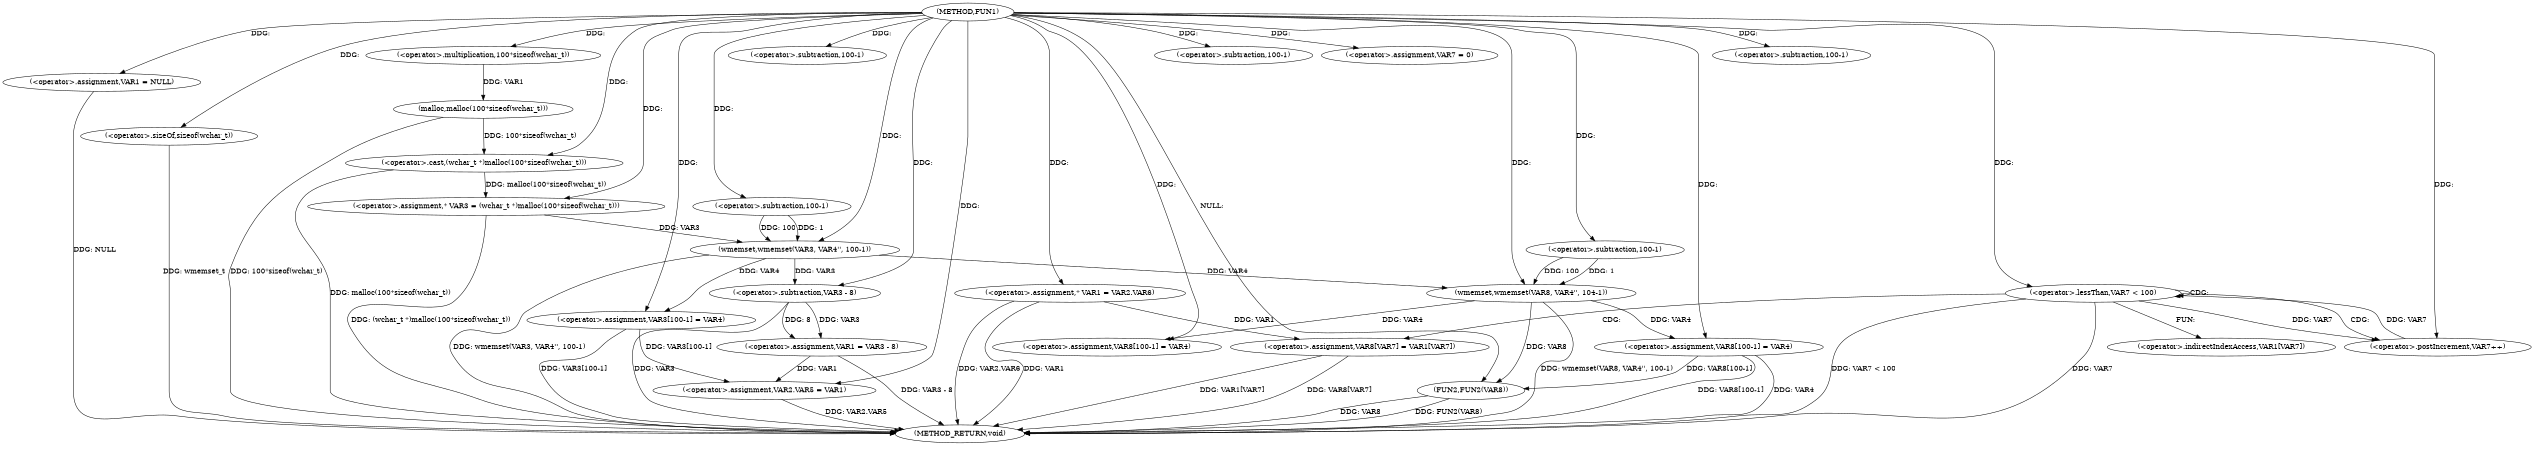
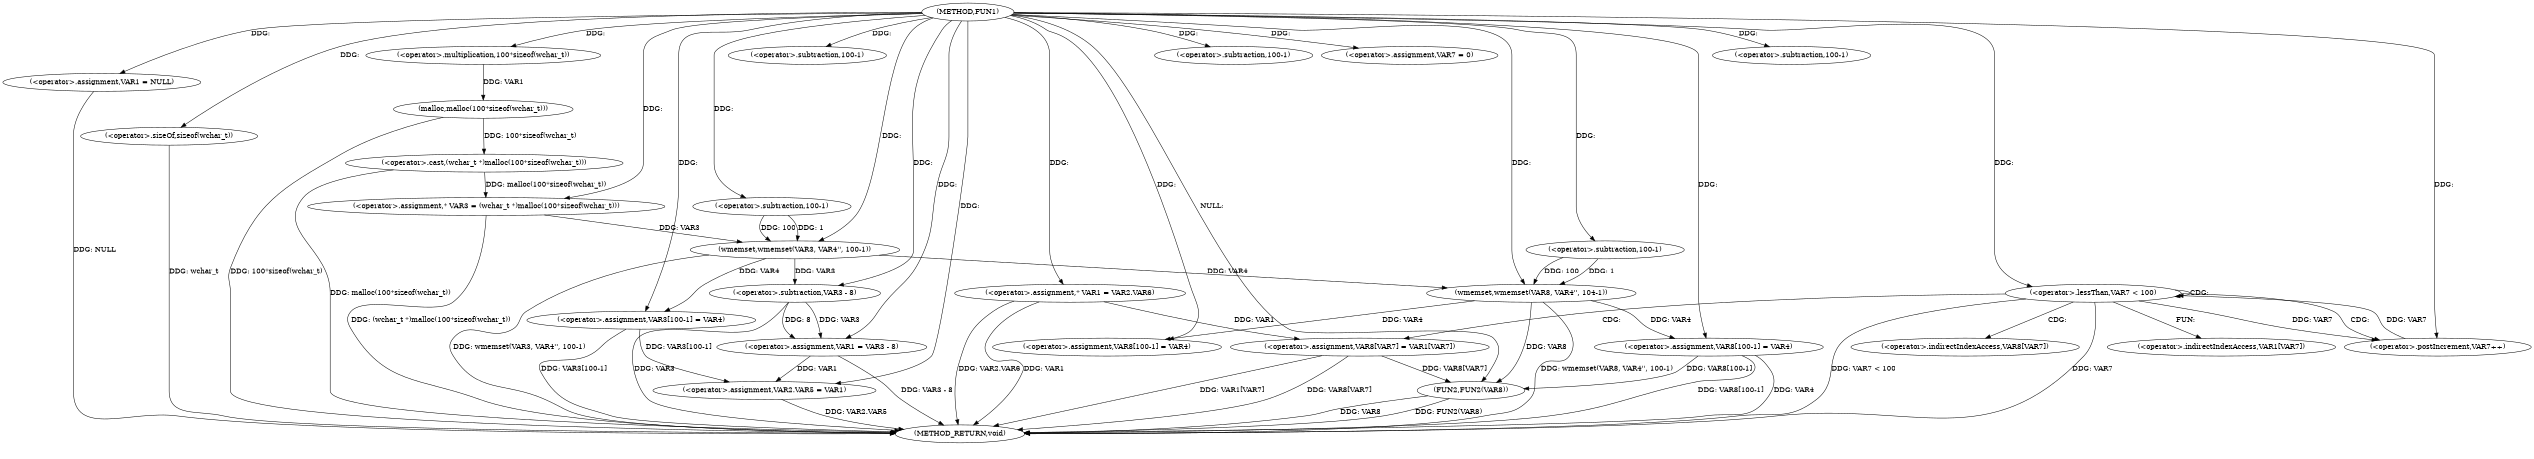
  digraph {
    n1 [label="(METHOD,FUN1)"]
    n2 [label="(<operator>.assignment,VAR1 = NULL)"]
    n3 [label="(<operator>.assignment,* VAR3 = (wchar_t *)malloc(100*sizeof(wchar_t)))"]
    n4 [label="(<operator>.multiplication,100*sizeof(wchar_t))"]
    n5 [label="(<operator>.sizeOf,sizeof(wchar_t))"]
    n6 [label="(wmemset,wmemset(VAR3, VAR4'', 100-1))"]
    n7 [label="(<operator>.subtraction,100-1)"]
    n8 [label="(<operator>.assignment,VAR3[100-1] = VAR4)"]
    n9 [label="(<operator>.subtraction,100-1)"]
    n10 [label="(<operator>.assignment,VAR1 = VAR3 - 8)"]
    n11 [label="(<operator>.subtraction,VAR3 - 8)"]
    n12 [label="(<operator>.assignment,VAR2.VAR5 = VAR1)"]
    n13 [label="(<operator>.assignment,* VAR1 = VAR2.VAR6)"]
    n14 [label="(wmemset,wmemset(VAR8, VAR4'', 104-1))"]
    n15 [label="(<operator>.subtraction,100-1)"]
    n16 [label="(<operator>.assignment,VAR8[100-1] = VAR4)"]
    n17 [label="(<operator>.subtraction,100-1)"]
    n18 [label="(<operator>.assignment,VAR7 = 0)"]
    n19 [label="(<operator>.lessThan,VAR7 < 100)"]
    n20 [label="(<operator>.postIncrement,VAR7++)"]
    n21 [label="(<operator>.assignment,VAR8[100-1] = VAR4)"]
    n22 [label="(<operator>.subtraction,100-1)"]
    n23 [label="(FUN2,FUN2(VAR8))"]
    n24 [label="(METHOD_RETURN,void)"]
    n25 [label="(malloc,malloc(100*sizeof(wchar_t)))"]
    n26 [label="(<operator>.assignment,VAR8[VAR7] = VAR1[VAR7])"]
+   n27 [label="(<operator>.indirectIndexAccess,VAR8[VAR7])"]
    n28 [label="(<operator>.indirectIndexAccess,VAR1[VAR7])"]
    n29 [label="(<operator>.cast,(wchar_t *)malloc(100*sizeof(wchar_t)))"]
    n1 -> n2 [label="DDG: "]
    n1 -> n3 [label="DDG: "]
    n1 -> n4 [label="DDG: "]
    n1 -> n5 [label="DDG: "]
    n1 -> n6 [label="DDG: "]
    n1 -> n7 [label="DDG: "]
    n1 -> n8 [label="DDG: "]
    n1 -> n9 [label="DDG: "]
-   n1 -> n29 [label="DDG: "]
+   n1 -> n10 [label="DDG: "]
    n1 -> n11 [label="DDG: "]
    n1 -> n12 [label="DDG: "]
    n1 -> n13 [label="DDG: "]
    n1 -> n14 [label="DDG: "]
    n1 -> n15 [label="DDG: "]
    n1 -> n16 [label="DDG: "]
    n1 -> n17 [label="DDG: "]
    n1 -> n18 [label="DDG: "]
    n1 -> n19 [label="DDG: "]
    n1 -> n20 [label="DDG: "]
    n1 -> n21 [label="DDG: "]
    n1 -> n22 [label="DDG: "]
    n1 -> n23 [label="NULL: "]
    n2 -> n24 [label="DDG: NULL"]
    n3 -> n6 [label="DDG: VAR3"]
    n3 -> n24 [label="DDG: (wchar_t *)malloc(100*sizeof(wchar_t))"]
    n4 -> n25 [label="DDG: VAR1"]
-   n5 -> n24 [label="DDG: wmemset_t"]
+   n5 -> n24 [label="DDG: wchar_t"]
    n6 -> n8 [label="DDG: VAR4"]
    n6 -> n11 [label="DDG: VAR3"]
    n6 -> n14 [label="DDG: VAR4"]
    n6 -> n24 [label="DDG: wmemset(VAR3, VAR4'', 100-1)"]
    n7 -> n6 [label="DDG: 100"]
    n7 -> n6 [label="DDG: 1"]
    n8 -> n12 [label="DDG: VAR3[100-1]"]
    n8 -> n24 [label="DDG: VAR3[100-1]"]
    n10 -> n12 [label="DDG: VAR1"]
    n10 -> n24 [label="DDG: VAR3 - 8"]
    n11 -> n10 [label="DDG: VAR3"]
    n11 -> n10 [label="DDG: 8"]
    n11 -> n24 [label="DDG: VAR3"]
    n12 -> n24 [label="DDG: VAR2.VAR5"]
    n13 -> n24 [label="DDG: VAR1"]
    n13 -> n24 [label="DDG: VAR2.VAR6"]
    n13 -> n26 [label="DDG: VAR1"]
    n14 -> n16 [label="DDG: VAR4"]
    n14 -> n21 [label="DDG: VAR4"]
    n14 -> n23 [label="DDG: VAR8"]
    n14 -> n24 [label="DDG: wmemset(VAR8, VAR4'', 100-1)"]
    n15 -> n14 [label="DDG: 100"]
    n15 -> n14 [label="DDG: 1"]
    n19 -> n19 [label="CDG: "]
    n19 -> n20 [label="DDG: VAR7"]
    n19 -> n20 [label="CDG: "]
    n19 -> n24 [label="DDG: VAR7 < 100"]
    n19 -> n24 [label="DDG: VAR7"]
    n19 -> n26 [label="CDG: "]
+   n19 -> n27 [label="CDG: "]
    n19 -> n28 [label="FUN: "]
    n20 -> n19 [label="DDG: VAR7"]
    n21 -> n23 [label="DDG: VAR8[100-1]"]
    n21 -> n24 [label="DDG: VAR4"]
    n21 -> n24 [label="DDG: VAR8[100-1]"]
    n23 -> n24 [label="DDG: FUN2(VAR8)"]
    n23 -> n24 [label="DDG: VAR8"]
    n25 -> n24 [label="DDG: 100*sizeof(wchar_t)"]
    n25 -> n29 [label="DDG: 100*sizeof(wchar_t)"]
+   n26 -> n23 [label="DDG: VAR8[VAR7]"]
    n26 -> n24 [label="DDG: VAR1[VAR7]"]
    n26 -> n24 [label="DDG: VAR8[VAR7]"]
    n29 -> n3 [label="DDG: malloc(100*sizeof(wchar_t))"]
    n29 -> n24 [label="DDG: malloc(100*sizeof(wchar_t))"]
  }
